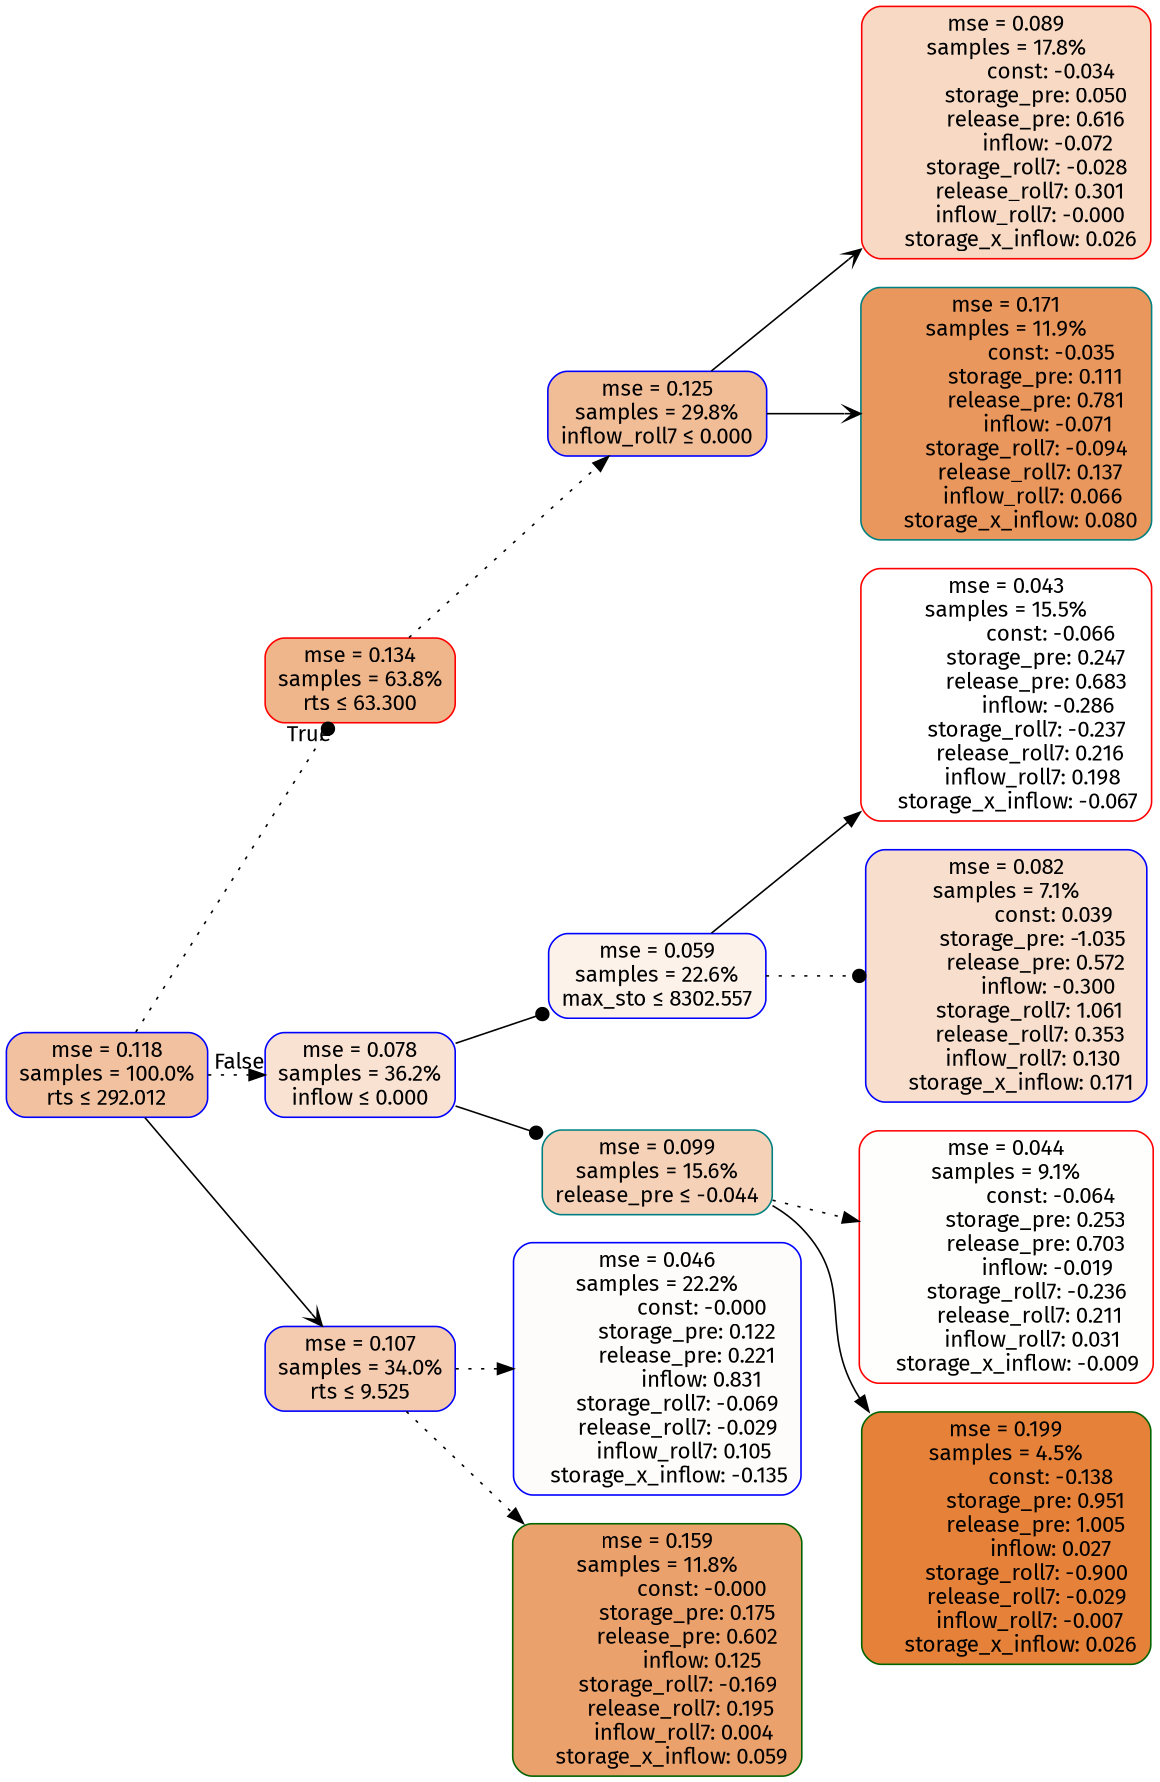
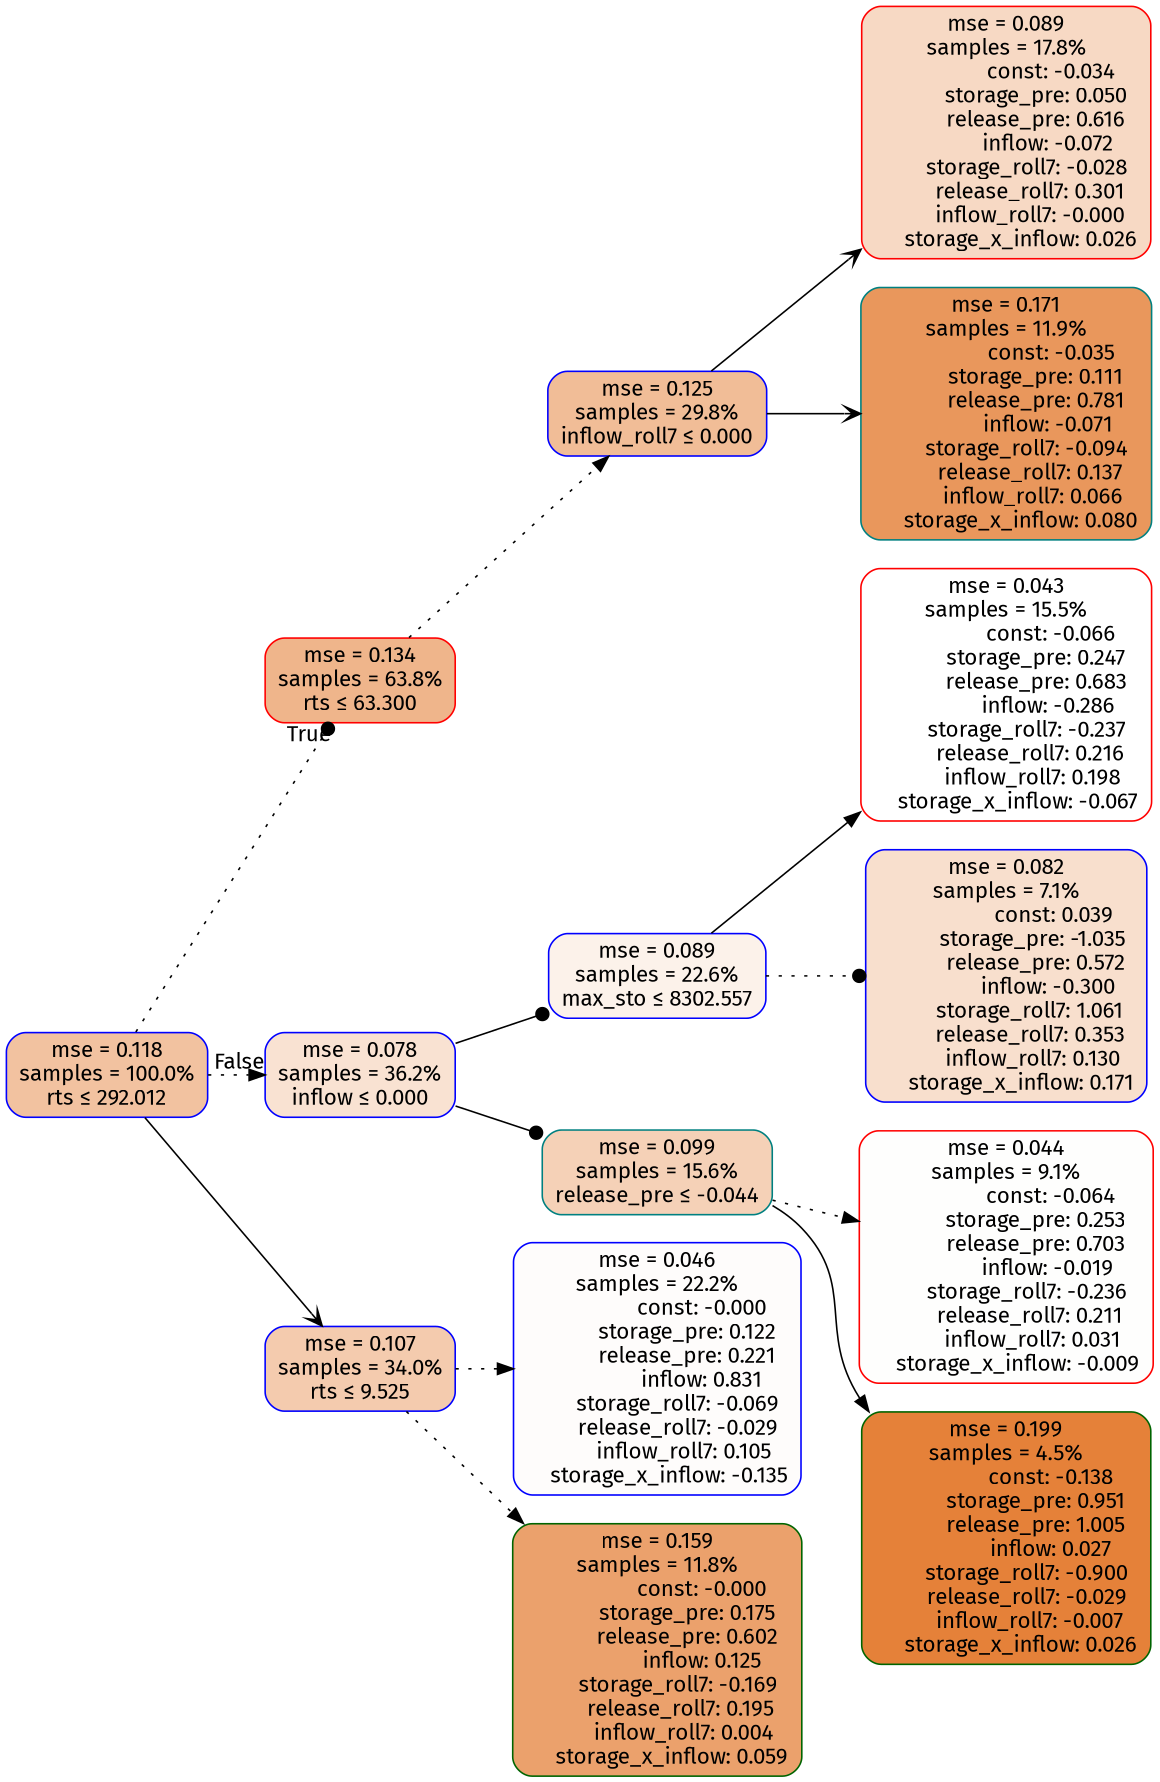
  digraph {
    fontname="Fira Sans"
    rankdir=LR
    node [color=blue fontname="Fira Sans" shape=rectangle style="filled, rounded"]
    edge [arrowhead=normal fontname="Fira Sans" style=dotted]
    n1 [fillcolor="#f2c2a0" label="mse = 0.118\nsamples = 100.0%\nrts &le; 292.012"]
    n2 [color=red fillcolor="#efb58b" label="mse = 0.134\nsamples = 63.8%\nrts &le; 63.300"]
    n3 [fillcolor="#f9e2d2" label="mse = 0.078\nsamples = 36.2%\ninflow &le; 0.000"]
    n4 [fillcolor="#f4cbae" label="mse = 0.107\nsamples = 34.0%\nrts &le; 9.525"]
    n5 [fillcolor="#f1bd97" label="mse = 0.125\nsamples = 29.8%\ninflow_roll7 &le; 0.000"]
-   n6 [fillcolor="#fcf2ea" label="mse = 0.059\nsamples = 22.6%\nmax_sto &le; 8302.557"]
+   n6 [fillcolor="#fcf2ea" label="mse = 0.089\nsamples = 22.6%\nmax_sto &le; 8302.557"]
    n7 [color=teal fillcolor="#f5d1b7" label="mse = 0.099\nsamples = 15.6%\nrelease_pre &le; -0.044"]
    n8 [fillcolor="#fefcfb" label="mse = 0.046\nsamples = 22.2%\n               const: -0.000\n          storage_pre: 0.122\n          release_pre: 0.221\n               inflow: 0.831\n       storage_roll7: -0.069\n       release_roll7: -0.029\n         inflow_roll7: 0.105\n    storage_x_inflow: -0.135"]
    n9 [color=darkgreen fillcolor="#eba16c" label="mse = 0.159\nsamples = 11.8%\n               const: -0.000\n          storage_pre: 0.175\n          release_pre: 0.602\n               inflow: 0.125\n       storage_roll7: -0.169\n        release_roll7: 0.195\n         inflow_roll7: 0.004\n     storage_x_inflow: 0.059"]
    n10 [color=red fillcolor="#f7d9c4" label="mse = 0.089\nsamples = 17.8%\n               const: -0.034\n          storage_pre: 0.050\n          release_pre: 0.616\n              inflow: -0.072\n       storage_roll7: -0.028\n        release_roll7: 0.301\n        inflow_roll7: -0.000\n     storage_x_inflow: 0.026"]
    n11 [color=teal fillcolor="#e9975c" label="mse = 0.171\nsamples = 11.9%\n               const: -0.035\n          storage_pre: 0.111\n          release_pre: 0.781\n              inflow: -0.071\n       storage_roll7: -0.094\n        release_roll7: 0.137\n         inflow_roll7: 0.066\n     storage_x_inflow: 0.080"]
    n12 [color=red fillcolor="#ffffff" label="mse = 0.043\nsamples = 15.5%\n               const: -0.066\n          storage_pre: 0.247\n          release_pre: 0.683\n              inflow: -0.286\n       storage_roll7: -0.237\n        release_roll7: 0.216\n         inflow_roll7: 0.198\n    storage_x_inflow: -0.067"]
    n13 [fillcolor="#f8dfcd" label="mse = 0.082\nsamples = 7.1%\n                const: 0.039\n         storage_pre: -1.035\n          release_pre: 0.572\n              inflow: -0.300\n        storage_roll7: 1.061\n        release_roll7: 0.353\n         inflow_roll7: 0.130\n     storage_x_inflow: 0.171"]
    n14 [color=red fillcolor="#fefefd" label="mse = 0.044\nsamples = 9.1%\n               const: -0.064\n          storage_pre: 0.253\n          release_pre: 0.703\n              inflow: -0.019\n       storage_roll7: -0.236\n        release_roll7: 0.211\n         inflow_roll7: 0.031\n    storage_x_inflow: -0.009"]
    n15 [color=darkgreen fillcolor="#e58139" label="mse = 0.199\nsamples = 4.5%\n               const: -0.138\n          storage_pre: 0.951\n          release_pre: 1.005\n               inflow: 0.027\n       storage_roll7: -0.900\n       release_roll7: -0.029\n        inflow_roll7: -0.007\n     storage_x_inflow: 0.026"]
    n1 -> n2 [arrowhead=dot headlabel=True labelangle=45 labeldistance=2.5]
    n1 -> n3 [headlabel=False labelangle=-45 labeldistance=2.5]
    n1 -> n4 [arrowhead=vee style=solid]
    n2 -> n5
    n3 -> n6 [arrowhead=dot style=solid]
    n3 -> n7 [arrowhead=dot style=solid]
    n4 -> n8
    n4 -> n9
    n5 -> n10 [arrowhead=vee style=solid]
    n5 -> n11 [arrowhead=vee style=solid]
    n6 -> n12 [style=solid]
    n6 -> n13 [arrowhead=dot]
    n7 -> n14
    n7 -> n15 [style=solid]
  }
